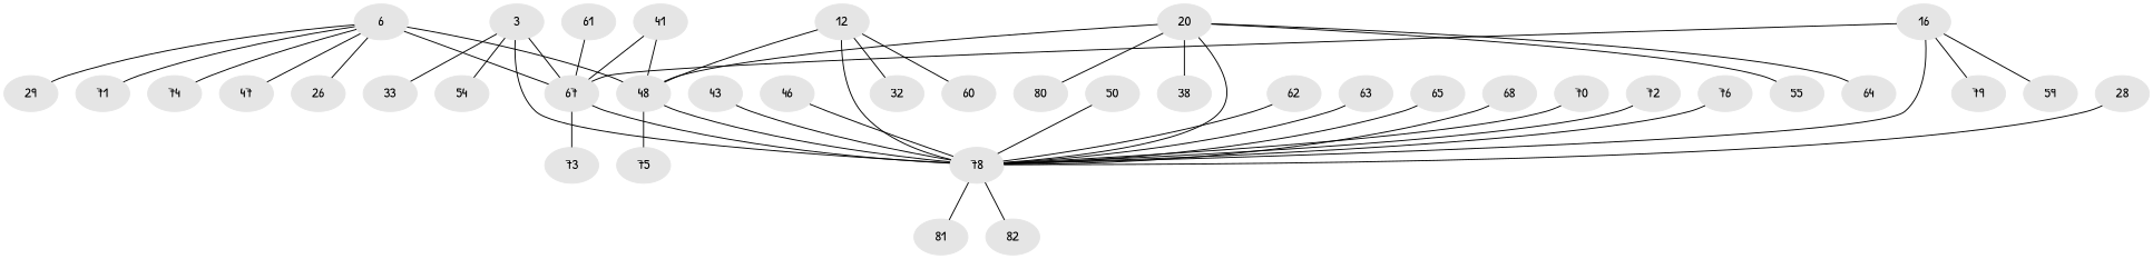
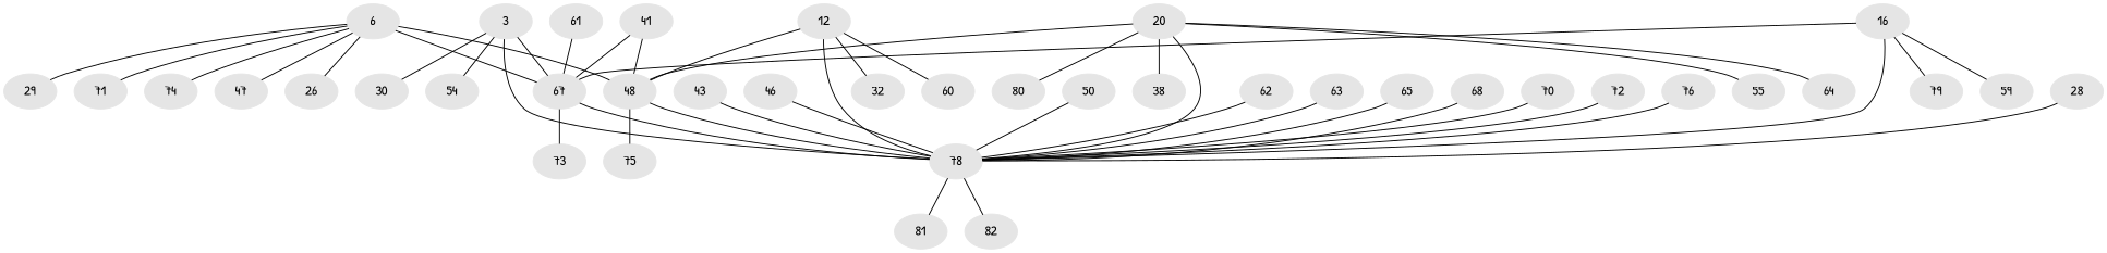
  graph {
    fontname="Patrick Hand"
    node [color=gray90 fontname="Patrick Hand" style=filled]
    edge [fontname="Patrick Hand"]
    3 [super="+2"]
-   30 [label=33]
+   30
    54
    67 [super="+8+35"]
    78 [super="+15+31+34+33+66"]
    73 [super="+37"]
    81 [super="+25"]
    82 [super="+40"]
    6 [super="+5"]
    26
    29
    48 [super="+39"]
    71
    74 [super="+58"]
    n15 [label=47]
    75
    12 [super="+9"]
    32
    60
    16 [super="+13"]
    59
    79 [super="+56"]
    20 [super="+19"]
    38
    55
    64
    80
    28
    41
    43
    46
    50
    61
    62
    63 [super="+57"]
    65 [super="+42"]
    68 [super="+53"]
    70 [super="+21"]
    72
    76
    3 -- 30
    3 -- 54
    3 -- 67
    3 -- 78 [weight=5]
    67 -- 78 [weight=3]
    67 -- 73
    78 -- 81
    78 -- 82
    6 -- 67 [weight=4]
    6 -- 26
    6 -- 29
    6 -- 48
    6 -- 71
    6 -- 74
    6 -- n15
    48 -- 78
    48 -- 75
    12 -- 78 [weight=5]
    12 -- 48
    12 -- 32
    12 -- 60
    16 -- 67
    16 -- 78 [weight=4]
    16 -- 59
    16 -- 79
    20 -- 78 [weight=3]
    20 -- 48 [weight=4]
    20 -- 38
    20 -- 55
    20 -- 64
    20 -- 80
    28 -- 78
    41 -- 67
    41 -- 48
    43 -- 78
    46 -- 78
    50 -- 78
    61 -- 67
    62 -- 78
    63 -- 78
    65 -- 78
    68 -- 78
    70 -- 78
    72 -- 78
    76 -- 78
  }
